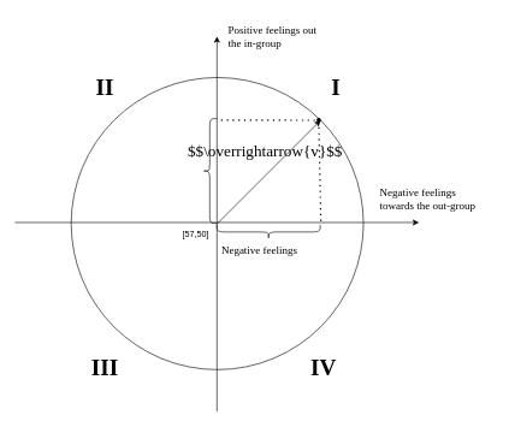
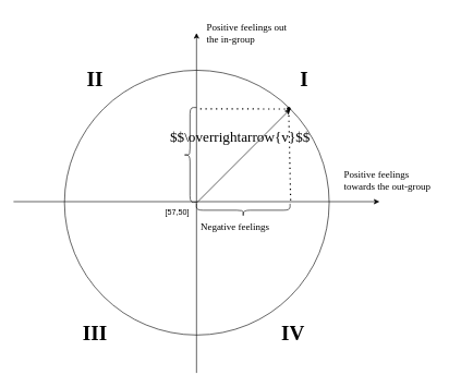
  <mxCell id="0" />
  <mxCell id="1" parent="0" />
  <mxCell id="2" value="" style="ellipse;whiteSpace=wrap;html=1;aspect=fixed;fontFamily=Times New Roman;fontSize=32;fillColor=none;" parent="1" vertex="1"><mxGeometry x="98" y="107" width="405" height="405" as="geometry" /></mxCell>
  <mxCell id="3" value="" style="endArrow=classic;html=1;rounded=0;" parent="1" edge="1"><mxGeometry width="50" height="50" relative="1" as="geometry"><mxPoint x="20" y="308" as="sourcePoint" /><mxPoint x="580" y="308" as="targetPoint" /></mxGeometry></mxCell>
  <mxCell id="4" value="" style="endArrow=classic;html=1;rounded=0;entryX=1;entryY=0;entryDx=0;entryDy=0;" parent="1" edge="1" target="2"><mxGeometry width="50" height="50" relative="1" as="geometry"><mxPoint x="300" y="310" as="sourcePoint" /><mxPoint x="180" y="150" as="targetPoint" /></mxGeometry></mxCell>
  <mxCell id="5" value="" style="endArrow=none;dashed=1;html=1;dashPattern=1 3;strokeWidth=2;rounded=0;exitX=1;exitY=0;exitDx=0;exitDy=0;" parent="1" edge="1" source="2"><mxGeometry width="50" height="50" relative="1" as="geometry"><mxPoint x="180" y="150" as="sourcePoint" /><mxPoint x="300" y="166" as="targetPoint" /></mxGeometry></mxCell>
- <mxCell id="6" value="Negative feelings &#10;towards the out-group" style="text;strokeColor=none;fillColor=none;align=left;verticalAlign=middle;spacingLeft=4;spacingRight=4;overflow=hidden;points=[[0,0.5],[1,0.5]];portConstraint=eastwest;rotatable=0;fontSize=15;fontFamily=CMU Serif;" parent="1" vertex="1"><mxGeometry x="520" y="250" width="163" height="50" as="geometry" /></mxCell>
+ <mxCell id="6" value="Positive feelings &#10;towards the out-group" style="text;strokeColor=none;fillColor=none;align=left;verticalAlign=middle;spacingLeft=4;spacingRight=4;overflow=hidden;points=[[0,0.5],[1,0.5]];portConstraint=eastwest;rotatable=0;fontSize=15;fontFamily=CMU Serif;" parent="1" vertex="1"><mxGeometry x="520" y="250" width="163" height="50" as="geometry" /></mxCell>
  <mxCell id="7" value="Positive feelings out &#10;the in-group" style="text;strokeColor=none;fillColor=none;align=left;verticalAlign=middle;spacingLeft=4;spacingRight=4;overflow=hidden;points=[[0,0.5],[1,0.5]];portConstraint=eastwest;rotatable=0;fontFamily=CMU Serif;fontSize=15;" parent="1" vertex="1"><mxGeometry x="310" y="20" width="178" height="60" as="geometry" /></mxCell>
  <mxCell id="8" value="&lt;h2&gt;&lt;font style=&quot;font-size: 32px;&quot;&gt;I&lt;/font&gt;&lt;/h2&gt;" style="text;html=1;strokeColor=none;fillColor=none;align=center;verticalAlign=middle;whiteSpace=wrap;rounded=0;fontFamily=CMU Serif;" parent="1" vertex="1"><mxGeometry x="410" y="80" width="110" height="80" as="geometry" /></mxCell>
  <mxCell id="9" value="&lt;h2&gt;&lt;font style=&quot;font-size: 32px;&quot;&gt;II&lt;/font&gt;&lt;/h2&gt;" style="text;html=1;strokeColor=none;fillColor=none;align=center;verticalAlign=middle;whiteSpace=wrap;rounded=0;fontFamily=CMU Serif;" parent="1" vertex="1"><mxGeometry x="90" y="80" width="110" height="80" as="geometry" /></mxCell>
  <mxCell id="10" value="&lt;h2&gt;&lt;font style=&quot;font-size: 32px;&quot;&gt;III&lt;/font&gt;&lt;/h2&gt;" style="text;html=1;strokeColor=none;fillColor=none;align=center;verticalAlign=middle;whiteSpace=wrap;rounded=0;fontFamily=CMU Serif;" parent="1" vertex="1"><mxGeometry x="90" y="470" width="110" height="80" as="geometry" /></mxCell>
  <mxCell id="11" value="&lt;h2&gt;&lt;font style=&quot;font-size: 32px;&quot;&gt;IV&lt;/font&gt;&lt;/h2&gt;" style="text;html=1;strokeColor=none;fillColor=none;align=center;verticalAlign=middle;whiteSpace=wrap;rounded=0;fontFamily=CMU Serif;" parent="1" vertex="1"><mxGeometry x="393" y="470" width="110" height="80" as="geometry" /></mxCell>
  <mxCell id="12" value="" style="shape=curlyBracket;whiteSpace=wrap;html=1;rounded=1;flipH=1;fontFamily=Times New Roman;fontSize=32;rotation=90;" parent="1" vertex="1"><mxGeometry x="361.5" y="249.5" width="20" height="143.25" as="geometry" /></mxCell>
  <mxCell id="13" value="" style="shape=curlyBracket;whiteSpace=wrap;html=1;rounded=1;flipH=1;fontFamily=Times New Roman;fontSize=32;rotation=-180;size=0.5;" parent="1" vertex="1"><mxGeometry x="280" y="164" width="20" height="145" as="geometry" /></mxCell>
  <mxCell id="14" value="Negative feelings" style="text;strokeColor=none;fillColor=default;align=left;verticalAlign=middle;spacingLeft=4;spacingRight=4;overflow=hidden;points=[[0,0.5],[1,0.5]];portConstraint=eastwest;rotatable=0;fontSize=15;fontFamily=CMU Serif;rounded=0;" parent="1" vertex="1"><mxGeometry x="300.53" y="331" width="165.47" height="30" as="geometry" /></mxCell>
  <mxCell id="15" value="" style="endArrow=classic;html=1;rounded=0;" parent="1" edge="1"><mxGeometry width="50" height="50" relative="1" as="geometry"><mxPoint x="300" y="570" as="sourcePoint" /><mxPoint x="300" y="50" as="targetPoint" /></mxGeometry></mxCell>
  <mxCell id="16" value="$$\overrightarrow{v}$$" style="text;html=1;strokeColor=none;fillColor=none;align=center;verticalAlign=middle;whiteSpace=wrap;rounded=0;shadow=0;fontFamily=CMU Serif;fontSize=22;" parent="1" vertex="1"><mxGeometry x="350" y="190" width="34" height="39" as="geometry" /></mxCell>
  <mxCell id="17" value="" style="endArrow=none;dashed=1;html=1;dashPattern=1 3;strokeWidth=2;rounded=0;entryX=1;entryY=0;entryDx=0;entryDy=0;startArrow=none;" edge="1" parent="1" source="18" target="2"><mxGeometry width="50" height="50" relative="1" as="geometry"><mxPoint x="444" y="306" as="sourcePoint" /><mxPoint x="443.689" y="166.311" as="targetPoint" /></mxGeometry></mxCell>
  <mxCell id="18" value="" style="shape=waypoint;sketch=0;fillStyle=solid;size=6;pointerEvents=1;points=[];fillColor=none;resizable=0;rotatable=0;perimeter=centerPerimeter;snapToPoint=1;fontFamily=Times New Roman;fontSize=32;" parent="1" vertex="1"><mxGeometry x="421" y="146" width="40" height="40" as="geometry" /></mxCell>
  <mxCell id="19" value="" style="endArrow=none;dashed=1;html=1;dashPattern=1 3;strokeWidth=2;rounded=0;entryDx=0;entryDy=0;" edge="1" parent="1" target="18"><mxGeometry width="50" height="50" relative="1" as="geometry"><mxPoint x="444" y="306" as="sourcePoint" /><mxPoint x="443.689" y="166.311" as="targetPoint" /></mxGeometry></mxCell>
  <mxCell id="20" value="[57,50]" style="text;html=1;strokeColor=none;fillColor=none;align=center;verticalAlign=middle;whiteSpace=wrap;rounded=0;" vertex="1" parent="1"><mxGeometry x="240.53" y="310" width="60" height="30" as="geometry" /></mxCell>
